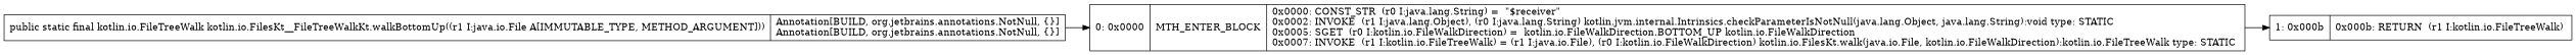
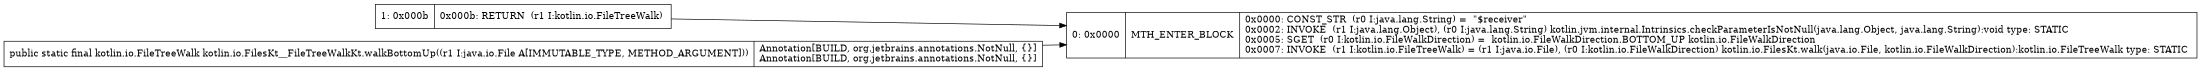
  digraph {
    rankdir=LR
    node [shape=record]
    n1 [label="{0\:\ 0x0000|MTH_ENTER_BLOCK\l|0x0000: CONST_STR  (r0 I:java.lang.String) =  \"$receiver\" \l0x0002: INVOKE  (r1 I:java.lang.Object), (r0 I:java.lang.String) kotlin.jvm.internal.Intrinsics.checkParameterIsNotNull(java.lang.Object, java.lang.String):void type: STATIC \l0x0005: SGET  (r0 I:kotlin.io.FileWalkDirection) =  kotlin.io.FileWalkDirection.BOTTOM_UP kotlin.io.FileWalkDirection \l0x0007: INVOKE  (r1 I:kotlin.io.FileTreeWalk) = (r1 I:java.io.File), (r0 I:kotlin.io.FileWalkDirection) kotlin.io.FilesKt.walk(java.io.File, kotlin.io.FileWalkDirection):kotlin.io.FileTreeWalk type: STATIC \l}"]
    n2 [label="{1\:\ 0x000b|0x000b: RETURN  (r1 I:kotlin.io.FileTreeWalk) \l}"]
    n3 [label="{public static final kotlin.io.FileTreeWalk kotlin.io.FilesKt__FileTreeWalkKt.walkBottomUp((r1 I:java.io.File A[IMMUTABLE_TYPE, METHOD_ARGUMENT]))  | Annotation[BUILD, org.jetbrains.annotations.NotNull, \{\}]\lAnnotation[BUILD, org.jetbrains.annotations.NotNull, \{\}]\l}"]
-   n1 -> n2
+   n2 -> n1
    n3 -> n1
  }
